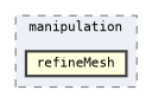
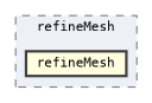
  digraph {
    compound=true
    rankdir=LR
    fontname="DejaVu Sans Mono"
    n1 [color=grey25 fillcolor=lightyellow fontname="DejaVu Sans Mono" fontsize=10 height=0.2 label=refineMesh shape=box style="filled,bold" width=0.4]
    subgraph cluster_1 {
      bgcolor="#edf0f7"
      fontsize=10
-     label=manipulation
+     label=refineMesh
      pencolor=grey50
      style="filled,dashed"
      n1
    }
  }
